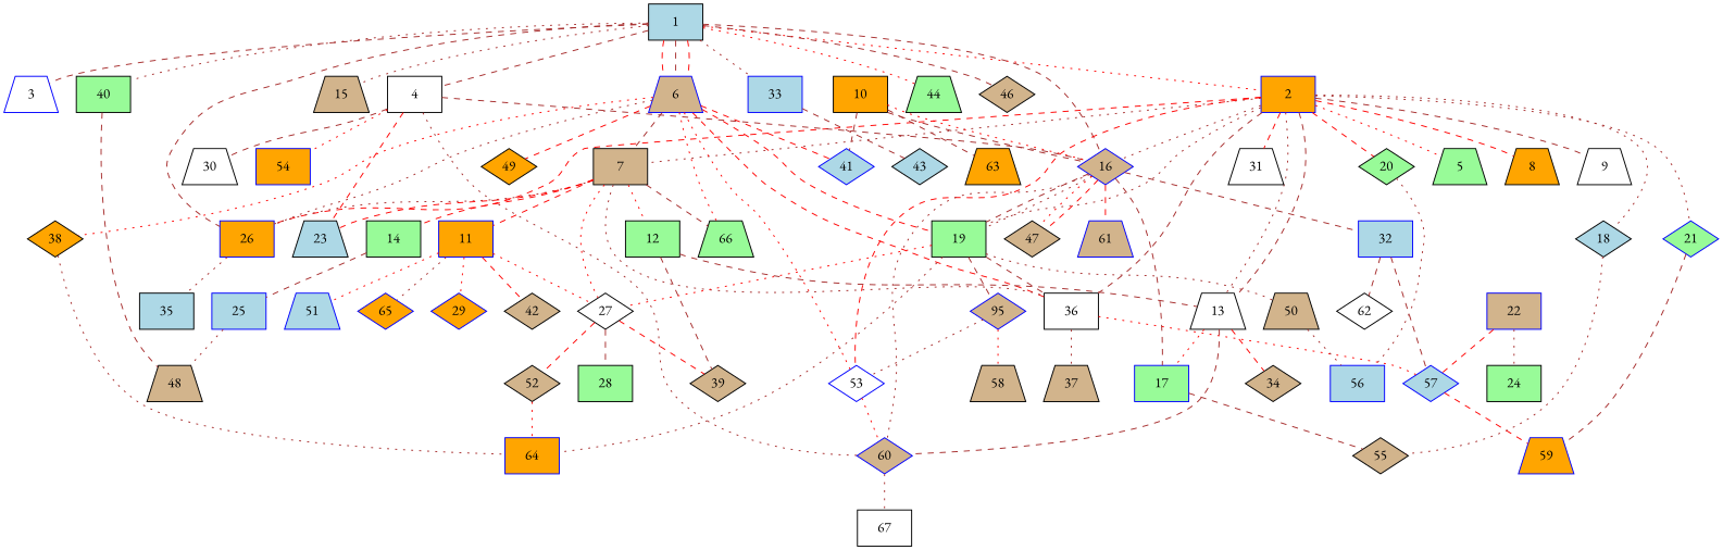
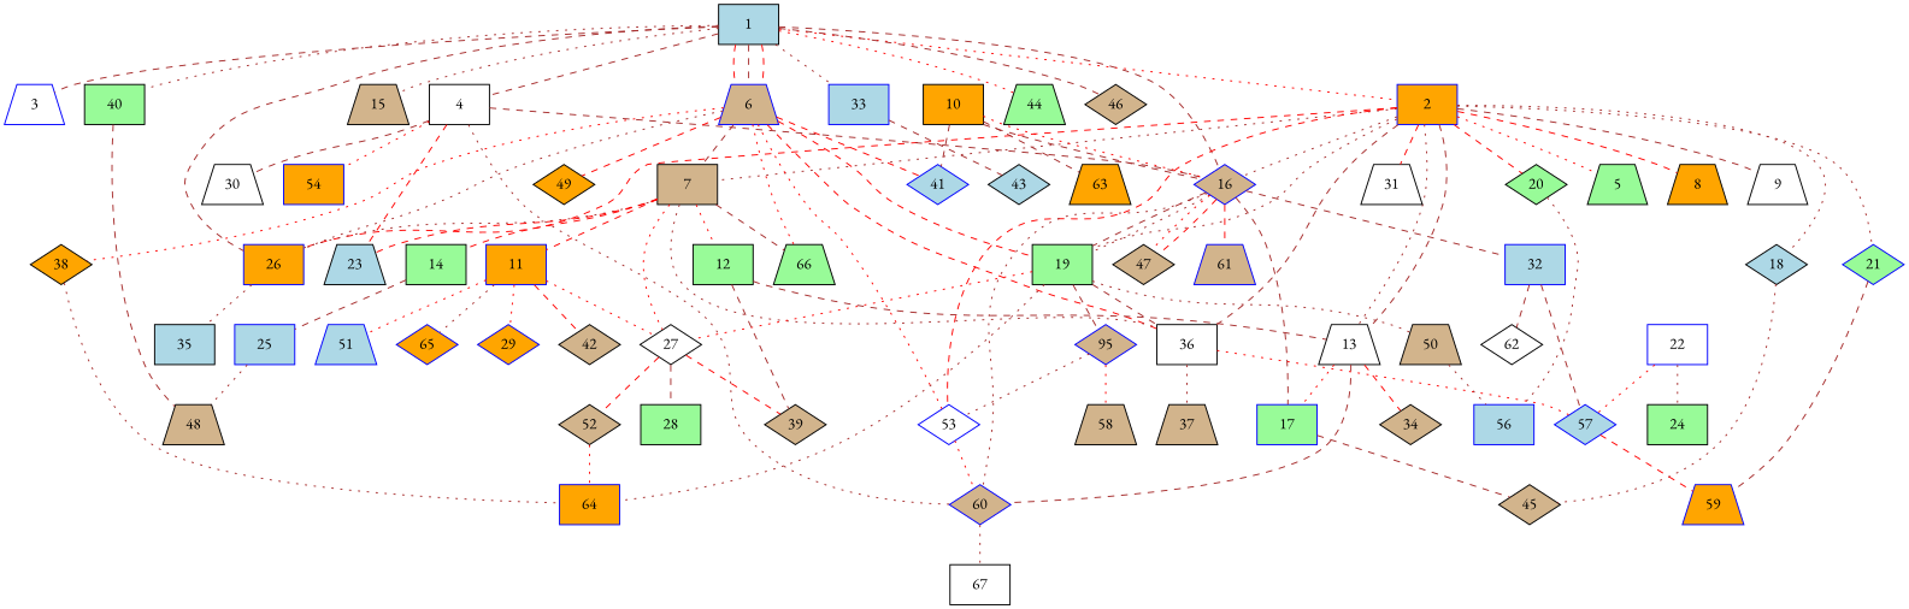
  graph {
    fontname="EB Garamond"
    node [color=black fillcolor=tan fontname="EB Garamond" shape=box style=filled]
    edge [color=brown fontname="EB Garamond" style=dashed]
    1 [fillcolor=lightblue]
    2 [color=blue fillcolor=orange]
    3 [color=blue fillcolor=white shape=trapezium]
    4 [fillcolor=white]
    6 [color=blue shape=trapezium]
    15 [shape=trapezium]
    16 [color=blue shape=diamond]
    26 [color=blue fillcolor=orange]
    33 [color=blue fillcolor=lightblue]
    40 [fillcolor=palegreen]
    44 [fillcolor=palegreen shape=trapezium]
    46 [shape=diamond]
    5 [fillcolor=palegreen shape=trapezium]
    7
    8 [fillcolor=orange shape=trapezium]
    9 [fillcolor=white shape=trapezium]
    13 [fillcolor=white shape=trapezium]
    18 [fillcolor=lightblue shape=diamond]
    19 [fillcolor=palegreen]
    20 [fillcolor=palegreen shape=diamond]
    21 [color=blue fillcolor=palegreen shape=diamond]
    31 [fillcolor=white shape=trapezium]
    36 [fillcolor=white]
    53 [color=blue fillcolor=white shape=diamond]
    23 [fillcolor=lightblue shape=trapezium]
    30 [fillcolor=white shape=trapezium]
    54 [color=blue fillcolor=orange]
    60 [color=blue shape=diamond]
    38 [fillcolor=orange shape=diamond]
    41 [color=blue fillcolor=lightblue shape=diamond]
    49 [fillcolor=orange shape=diamond]
    66 [fillcolor=palegreen shape=trapezium]
    10 [fillcolor=orange]
    63 [fillcolor=orange shape=trapezium]
    17 [color=blue fillcolor=palegreen]
    32 [color=blue fillcolor=lightblue]
    47 [shape=diamond]
    61 [color=blue shape=trapezium]
    35 [fillcolor=lightblue]
    43 [fillcolor=lightblue shape=diamond]
    48 [shape=trapezium]
    11 [color=blue fillcolor=orange]
    12 [fillcolor=palegreen]
    14 [fillcolor=palegreen]
    27 [fillcolor=white shape=diamond]
    34 [shape=diamond]
-   55 [shape=diamond]
+   55 [shape=diamond label=45]
    n48 [color=blue label=95 shape=diamond]
    50 [shape=trapezium]
    64 [color=blue fillcolor=orange]
    56 [color=blue fillcolor=lightblue]
    59 [color=blue fillcolor=orange shape=trapezium]
    57 [color=blue fillcolor=lightblue shape=diamond]
    37 [shape=trapezium]
    67 [fillcolor=white]
-   22 [color=blue]
+   22 [color=blue fillcolor=white]
    24 [fillcolor=palegreen]
    29 [color=blue fillcolor=orange shape=diamond]
    42 [shape=diamond]
    51 [color=blue fillcolor=lightblue shape=trapezium]
    65 [color=blue fillcolor=orange shape=diamond]
    39 [shape=diamond]
    25 [color=blue fillcolor=lightblue]
    28 [fillcolor=palegreen]
    52 [shape=diamond]
    62 [fillcolor=white shape=diamond]
    58 [shape=trapezium]
    1 -- 2 [color=red style=dotted]
    1 -- 3
    1 -- 4
    1 -- 6 [color=red]
    1 -- 6
    1 -- 6 [color=red]
    1 -- 15 [style=dotted]
    1 -- 16
    1 -- 26
    1 -- 33 [style=dotted]
    1 -- 40 [style=dotted]
    1 -- 44 [color=red style=dotted]
    1 -- 46
    2 -- 16 [style=dotted]
    2 -- 26 [color=red]
    2 -- 5 [color=red style=dotted]
    2 -- 7 [style=dotted]
    2 -- 8 [color=red]
    2 -- 9
    2 -- 13 [style=dotted]
    2 -- 13
    2 -- 18 [style=dotted]
    2 -- 19 [style=dotted]
    2 -- 20 [color=red]
    2 -- 21 [style=dotted]
    2 -- 31 [color=red]
    2 -- 36
    2 -- 53 [color=red]
    4 -- 16
    4 -- 23 [color=red]
    4 -- 30
    4 -- 54 [color=red style=dotted]
    4 -- 60 [style=dotted]
    6 -- 26 [style=dotted]
    6 -- 7
    6 -- 19 [color=red]
    6 -- 36 [color=red]
    6 -- 53 [color=red style=dotted]
    6 -- 38 [color=red style=dotted]
    6 -- 41 [color=red]
    6 -- 49 [color=red]
    6 -- 66 [color=red style=dotted]
    16 -- 19
    16 -- 19 [style=dotted]
    16 -- 60 [style=dotted]
    16 -- 17
    16 -- 32
    16 -- 47 [color=red style=dotted]
    16 -- 47 [color=red]
    16 -- 61 [color=red]
    26 -- 35 [style=dotted]
    33 -- 43
    40 -- 48
    7 -- 26 [style=dotted]
    7 -- 36 [style=dotted]
    7 -- 23 [color=red]
    7 -- 66
    7 -- 11 [color=red]
    7 -- 12 [color=red style=dotted]
    7 -- 14 [color=red]
    7 -- 27 [color=red style=dotted]
    13 -- 60
    13 -- 17 [color=red style=dotted]
    13 -- 34 [color=red]
    18 -- 55 [style=dotted]
    19 -- 36
    19 -- 27 [color=red style=dotted]
    19 -- n48
    19 -- 50 [style=dotted]
    19 -- 64 [style=dotted]
    20 -- 56 [style=dotted]
    21 -- 59
    36 -- 57 [color=red style=dotted]
    36 -- 37 [style=dotted]
    53 -- 60 [color=red style=dotted]
    60 -- 67 [style=dotted]
    38 -- 64 [style=dotted]
    10 -- 16
    10 -- 16 [color=red style=dotted]
    10 -- 41
    10 -- 63
    17 -- 55
    32 -- 57
    32 -- 62
    11 -- 27 [color=red style=dotted]
    11 -- 29 [color=red style=dotted]
    11 -- 42 [color=red]
    11 -- 51 [color=red style=dotted]
    11 -- 65 [style=dotted]
    12 -- 13
    12 -- 39
    14 -- 25
    27 -- 39 [color=red]
    27 -- 28
    27 -- 52 [color=red]
    n48 -- 53 [style=dotted]
    n48 -- 58 [color=red style=dotted]
    50 -- 56 [style=dotted]
    57 -- 59 [color=red]
-   22 -- 57 [color=red]
+   22 -- 57 [color=red style=dotted]
    22 -- 24 [style=dotted]
    25 -- 48 [style=dotted]
    52 -- 64 [color=red style=dotted]
  }
